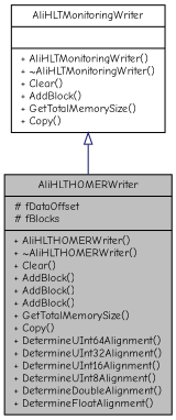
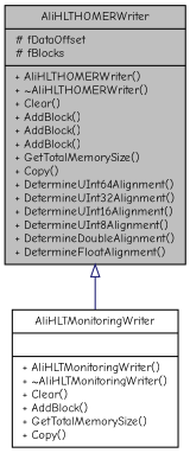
  digraph {
    fontname="Comic Neue"
    node [color=black fontname="Comic Neue" fontsize=10 shape=record]
    n1 [fillcolor=grey75 fontcolor=black height=0.2 label="{AliHLTHOMERWriter\n|# fDataOffset\l# fBlocks\l|+ AliHLTHOMERWriter()\l+ ~AliHLTHOMERWriter()\l+ Clear()\l+ AddBlock()\l+ AddBlock()\l+ AddBlock()\l+ GetTotalMemorySize()\l+ Copy()\l+ DetermineUInt64Alignment()\l+ DetermineUInt32Alignment()\l+ DetermineUInt16Alignment()\l+ DetermineUInt8Alignment()\l+ DetermineDoubleAlignment()\l+ DetermineFloatAlignment()\l}" style=filled width=0.4]
    n2 [height=0.2 label="{AliHLTMonitoringWriter\n||+ AliHLTMonitoringWriter()\l+ ~AliHLTMonitoringWriter()\l+ Clear()\l+ AddBlock()\l+ GetTotalMemorySize()\l+ Copy()\l}" width=0.4]
-   n2 -> n1 [arrowtail=onormal color=midnightblue dir=back fontname="Comic Neue" fontsize=10 labelfontname=Helvetica labelfontsize=10 style=solid]
+   n1 -> n2 [arrowtail=onormal color=midnightblue dir=back fontname="Comic Neue" fontsize=10 labelfontname=Helvetica labelfontsize=10 style=solid]
  }
